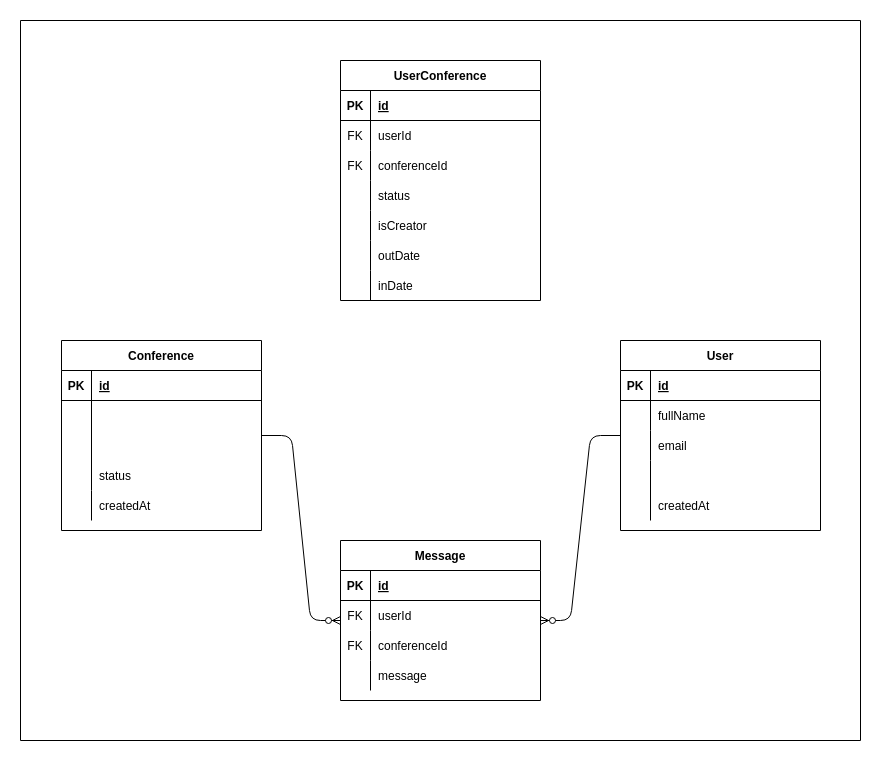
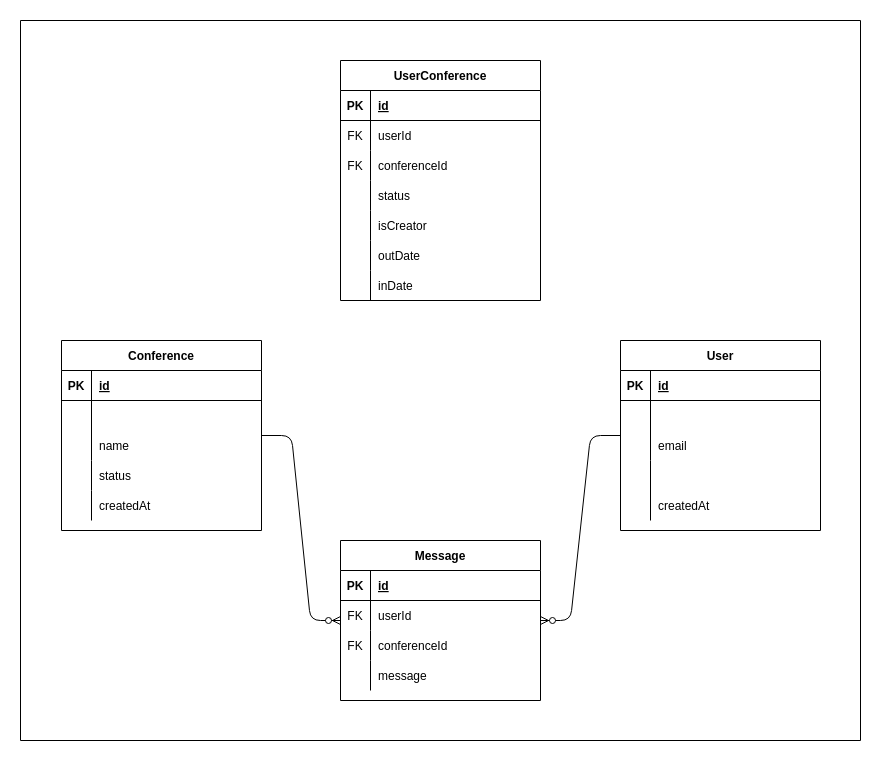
  <mxCell id="0" />
  <mxCell id="1" parent="0" />
  <mxCell id="2" value="Conference" style="shape=table;startSize=30;container=1;collapsible=1;childLayout=tableLayout;fixedRows=1;rowLines=0;fontStyle=1;align=center;resizeLast=1;" parent="1" vertex="1"><mxGeometry x="61" y="340" width="200" height="190" as="geometry" /></mxCell>
  <mxCell id="3" value="" style="shape=partialRectangle;collapsible=0;dropTarget=0;pointerEvents=0;fillColor=none;top=0;left=0;bottom=1;right=0;points=[[0,0.5],[1,0.5]];portConstraint=eastwest;" parent="2" vertex="1"><mxGeometry y="30" width="200" height="30" as="geometry" /></mxCell>
  <mxCell id="4" value="PK" style="shape=partialRectangle;connectable=0;fillColor=none;top=0;left=0;bottom=0;right=0;fontStyle=1;overflow=hidden;" parent="3" vertex="1"><mxGeometry width="30" height="30" as="geometry" /></mxCell>
  <mxCell id="5" value="id" style="shape=partialRectangle;connectable=0;fillColor=none;top=0;left=0;bottom=0;right=0;align=left;spacingLeft=6;fontStyle=5;overflow=hidden;" parent="3" vertex="1"><mxGeometry x="30" width="170" height="30" as="geometry" /></mxCell>
  <mxCell id="6" value="" style="shape=partialRectangle;collapsible=0;dropTarget=0;pointerEvents=0;fillColor=none;top=0;left=0;bottom=0;right=0;points=[[0,0.5],[1,0.5]];portConstraint=eastwest;" parent="2" vertex="1"><mxGeometry y="60" width="200" height="30" as="geometry" /></mxCell>
  <mxCell id="7" value="" style="shape=partialRectangle;connectable=0;fillColor=none;top=0;left=0;bottom=0;right=0;editable=1;overflow=hidden;" parent="6" vertex="1"><mxGeometry width="30" height="30" as="geometry" /></mxCell>
  <mxCell id="8" value="" style="shape=partialRectangle;collapsible=0;dropTarget=0;pointerEvents=0;fillColor=none;top=0;left=0;bottom=0;right=0;points=[[0,0.5],[1,0.5]];portConstraint=eastwest;" parent="2" vertex="1"><mxGeometry y="90" width="200" height="30" as="geometry" /></mxCell>
  <mxCell id="9" value="" style="shape=partialRectangle;connectable=0;fillColor=none;top=0;left=0;bottom=0;right=0;editable=1;overflow=hidden;" parent="8" vertex="1"><mxGeometry width="30" height="30" as="geometry" /></mxCell>
+ <mxCell id="10" value="name" style="shape=partialRectangle;connectable=0;fillColor=none;top=0;left=0;bottom=0;right=0;align=left;spacingLeft=6;overflow=hidden;" parent="8" vertex="1"><mxGeometry x="30" width="170" height="30" as="geometry" /></mxCell>
  <mxCell id="11" value="" style="shape=partialRectangle;collapsible=0;dropTarget=0;pointerEvents=0;fillColor=none;top=0;left=0;bottom=0;right=0;points=[[0,0.5],[1,0.5]];portConstraint=eastwest;" parent="2" vertex="1"><mxGeometry y="120" width="200" height="30" as="geometry" /></mxCell>
  <mxCell id="12" value="" style="shape=partialRectangle;connectable=0;fillColor=none;top=0;left=0;bottom=0;right=0;editable=1;overflow=hidden;" parent="11" vertex="1"><mxGeometry width="30" height="30" as="geometry" /></mxCell>
  <mxCell id="13" value="status" style="shape=partialRectangle;connectable=0;fillColor=none;top=0;left=0;bottom=0;right=0;align=left;spacingLeft=6;overflow=hidden;" parent="11" vertex="1"><mxGeometry x="30" width="170" height="30" as="geometry" /></mxCell>
  <mxCell id="14" value="" style="shape=partialRectangle;collapsible=0;dropTarget=0;pointerEvents=0;fillColor=none;top=0;left=0;bottom=0;right=0;points=[[0,0.5],[1,0.5]];portConstraint=eastwest;" parent="2" vertex="1"><mxGeometry y="150" width="200" height="30" as="geometry" /></mxCell>
  <mxCell id="15" value="" style="shape=partialRectangle;connectable=0;fillColor=none;top=0;left=0;bottom=0;right=0;editable=1;overflow=hidden;" parent="14" vertex="1"><mxGeometry width="30" height="30" as="geometry" /></mxCell>
  <mxCell id="16" value="createdAt" style="shape=partialRectangle;connectable=0;fillColor=none;top=0;left=0;bottom=0;right=0;align=left;spacingLeft=6;overflow=hidden;" parent="14" vertex="1"><mxGeometry x="30" width="170" height="30" as="geometry" /></mxCell>
  <mxCell id="17" value="UserConference" style="shape=table;startSize=30;container=1;collapsible=1;childLayout=tableLayout;fixedRows=1;rowLines=0;fontStyle=1;align=center;resizeLast=1;" parent="1" vertex="1"><mxGeometry x="340" y="60" width="200" height="240" as="geometry" /></mxCell>
  <mxCell id="18" value="" style="shape=partialRectangle;collapsible=0;dropTarget=0;pointerEvents=0;fillColor=none;top=0;left=0;bottom=1;right=0;points=[[0,0.5],[1,0.5]];portConstraint=eastwest;" parent="17" vertex="1"><mxGeometry y="30" width="200" height="30" as="geometry" /></mxCell>
  <mxCell id="19" value="PK" style="shape=partialRectangle;connectable=0;fillColor=none;top=0;left=0;bottom=0;right=0;fontStyle=1;overflow=hidden;" parent="18" vertex="1"><mxGeometry width="30" height="30" as="geometry" /></mxCell>
  <mxCell id="20" value="id" style="shape=partialRectangle;connectable=0;fillColor=none;top=0;left=0;bottom=0;right=0;align=left;spacingLeft=6;fontStyle=5;overflow=hidden;" parent="18" vertex="1"><mxGeometry x="30" width="170" height="30" as="geometry" /></mxCell>
  <mxCell id="21" value="" style="shape=partialRectangle;collapsible=0;dropTarget=0;pointerEvents=0;fillColor=none;top=0;left=0;bottom=0;right=0;points=[[0,0.5],[1,0.5]];portConstraint=eastwest;" parent="17" vertex="1"><mxGeometry y="60" width="200" height="30" as="geometry" /></mxCell>
  <mxCell id="22" value="FK" style="shape=partialRectangle;connectable=0;fillColor=none;top=0;left=0;bottom=0;right=0;editable=1;overflow=hidden;" parent="21" vertex="1"><mxGeometry width="30" height="30" as="geometry" /></mxCell>
  <mxCell id="23" value="userId" style="shape=partialRectangle;connectable=0;fillColor=none;top=0;left=0;bottom=0;right=0;align=left;spacingLeft=6;overflow=hidden;" parent="21" vertex="1"><mxGeometry x="30" width="170" height="30" as="geometry" /></mxCell>
  <mxCell id="24" value="" style="shape=partialRectangle;collapsible=0;dropTarget=0;pointerEvents=0;fillColor=none;top=0;left=0;bottom=0;right=0;points=[[0,0.5],[1,0.5]];portConstraint=eastwest;" parent="17" vertex="1"><mxGeometry y="90" width="200" height="30" as="geometry" /></mxCell>
  <mxCell id="25" value="FK" style="shape=partialRectangle;connectable=0;fillColor=none;top=0;left=0;bottom=0;right=0;editable=1;overflow=hidden;" parent="24" vertex="1"><mxGeometry width="30" height="30" as="geometry" /></mxCell>
  <mxCell id="26" value="conferenceId" style="shape=partialRectangle;connectable=0;fillColor=none;top=0;left=0;bottom=0;right=0;align=left;spacingLeft=6;overflow=hidden;fontStyle=0" parent="24" vertex="1"><mxGeometry x="30" width="170" height="30" as="geometry" /></mxCell>
  <mxCell id="27" value="" style="shape=partialRectangle;collapsible=0;dropTarget=0;pointerEvents=0;fillColor=none;top=0;left=0;bottom=0;right=0;points=[[0,0.5],[1,0.5]];portConstraint=eastwest;" parent="17" vertex="1"><mxGeometry y="120" width="200" height="30" as="geometry" /></mxCell>
  <mxCell id="28" value="" style="shape=partialRectangle;connectable=0;fillColor=none;top=0;left=0;bottom=0;right=0;editable=1;overflow=hidden;" parent="27" vertex="1"><mxGeometry width="30" height="30" as="geometry" /></mxCell>
  <mxCell id="29" value="status" style="shape=partialRectangle;connectable=0;fillColor=none;top=0;left=0;bottom=0;right=0;align=left;spacingLeft=6;overflow=hidden;" parent="27" vertex="1"><mxGeometry x="30" width="170" height="30" as="geometry" /></mxCell>
  <mxCell id="30" value="" style="shape=partialRectangle;collapsible=0;dropTarget=0;pointerEvents=0;fillColor=none;top=0;left=0;bottom=0;right=0;points=[[0,0.5],[1,0.5]];portConstraint=eastwest;" parent="17" vertex="1"><mxGeometry y="150" width="200" height="30" as="geometry" /></mxCell>
  <mxCell id="31" value="" style="shape=partialRectangle;connectable=0;fillColor=none;top=0;left=0;bottom=0;right=0;editable=1;overflow=hidden;" parent="30" vertex="1"><mxGeometry width="30" height="30" as="geometry" /></mxCell>
  <mxCell id="32" value="isCreator" style="shape=partialRectangle;connectable=0;fillColor=none;top=0;left=0;bottom=0;right=0;align=left;spacingLeft=6;overflow=hidden;" parent="30" vertex="1"><mxGeometry x="30" width="170" height="30" as="geometry" /></mxCell>
  <mxCell id="33" value="" style="shape=partialRectangle;collapsible=0;dropTarget=0;pointerEvents=0;fillColor=none;top=0;left=0;bottom=0;right=0;points=[[0,0.5],[1,0.5]];portConstraint=eastwest;" parent="17" vertex="1"><mxGeometry y="180" width="200" height="30" as="geometry" /></mxCell>
  <mxCell id="34" value="" style="shape=partialRectangle;connectable=0;fillColor=none;top=0;left=0;bottom=0;right=0;editable=1;overflow=hidden;" parent="33" vertex="1"><mxGeometry width="30" height="30" as="geometry" /></mxCell>
  <mxCell id="35" value="outDate" style="shape=partialRectangle;connectable=0;fillColor=none;top=0;left=0;bottom=0;right=0;align=left;spacingLeft=6;overflow=hidden;" parent="33" vertex="1"><mxGeometry x="30" width="170" height="30" as="geometry" /></mxCell>
  <mxCell id="36" value="" style="shape=partialRectangle;collapsible=0;dropTarget=0;pointerEvents=0;fillColor=none;top=0;left=0;bottom=0;right=0;points=[[0,0.5],[1,0.5]];portConstraint=eastwest;" parent="17" vertex="1"><mxGeometry y="210" width="200" height="30" as="geometry" /></mxCell>
  <mxCell id="37" value="" style="shape=partialRectangle;connectable=0;fillColor=none;top=0;left=0;bottom=0;right=0;editable=1;overflow=hidden;" parent="36" vertex="1"><mxGeometry width="30" height="30" as="geometry" /></mxCell>
  <mxCell id="38" value="inDate" style="shape=partialRectangle;connectable=0;fillColor=none;top=0;left=0;bottom=0;right=0;align=left;spacingLeft=6;overflow=hidden;" parent="36" vertex="1"><mxGeometry x="30" width="170" height="30" as="geometry" /></mxCell>
  <mxCell id="39" value="User" style="shape=table;startSize=30;container=1;collapsible=1;childLayout=tableLayout;fixedRows=1;rowLines=0;fontStyle=1;align=center;resizeLast=1;" parent="1" vertex="1"><mxGeometry x="620" y="340" width="200" height="190" as="geometry" /></mxCell>
  <mxCell id="40" value="" style="shape=partialRectangle;collapsible=0;dropTarget=0;pointerEvents=0;fillColor=none;top=0;left=0;bottom=1;right=0;points=[[0,0.5],[1,0.5]];portConstraint=eastwest;" parent="39" vertex="1"><mxGeometry y="30" width="200" height="30" as="geometry" /></mxCell>
  <mxCell id="41" value="PK" style="shape=partialRectangle;connectable=0;fillColor=none;top=0;left=0;bottom=0;right=0;fontStyle=1;overflow=hidden;" parent="40" vertex="1"><mxGeometry width="30" height="30" as="geometry" /></mxCell>
  <mxCell id="42" value="id" style="shape=partialRectangle;connectable=0;fillColor=none;top=0;left=0;bottom=0;right=0;align=left;spacingLeft=6;fontStyle=5;overflow=hidden;" parent="40" vertex="1"><mxGeometry x="30" width="170" height="30" as="geometry" /></mxCell>
  <mxCell id="43" value="" style="shape=partialRectangle;collapsible=0;dropTarget=0;pointerEvents=0;fillColor=none;top=0;left=0;bottom=0;right=0;points=[[0,0.5],[1,0.5]];portConstraint=eastwest;" parent="39" vertex="1"><mxGeometry y="60" width="200" height="30" as="geometry" /></mxCell>
  <mxCell id="44" value="" style="shape=partialRectangle;connectable=0;fillColor=none;top=0;left=0;bottom=0;right=0;editable=1;overflow=hidden;" parent="43" vertex="1"><mxGeometry width="30" height="30" as="geometry" /></mxCell>
- <mxCell id="45" value="fullName" style="shape=partialRectangle;connectable=0;fillColor=none;top=0;left=0;bottom=0;right=0;align=left;spacingLeft=6;overflow=hidden;" parent="43" vertex="1"><mxGeometry x="30" width="170" height="30" as="geometry" /></mxCell>
  <mxCell id="46" value="" style="shape=partialRectangle;collapsible=0;dropTarget=0;pointerEvents=0;fillColor=none;top=0;left=0;bottom=0;right=0;points=[[0,0.5],[1,0.5]];portConstraint=eastwest;" parent="39" vertex="1"><mxGeometry y="90" width="200" height="30" as="geometry" /></mxCell>
  <mxCell id="47" value="" style="shape=partialRectangle;connectable=0;fillColor=none;top=0;left=0;bottom=0;right=0;editable=1;overflow=hidden;" parent="46" vertex="1"><mxGeometry width="30" height="30" as="geometry" /></mxCell>
  <mxCell id="48" value="email" style="shape=partialRectangle;connectable=0;fillColor=none;top=0;left=0;bottom=0;right=0;align=left;spacingLeft=6;overflow=hidden;" parent="46" vertex="1"><mxGeometry x="30" width="170" height="30" as="geometry" /></mxCell>
  <mxCell id="49" value="" style="shape=partialRectangle;collapsible=0;dropTarget=0;pointerEvents=0;fillColor=none;top=0;left=0;bottom=0;right=0;points=[[0,0.5],[1,0.5]];portConstraint=eastwest;" parent="39" vertex="1"><mxGeometry y="120" width="200" height="30" as="geometry" /></mxCell>
  <mxCell id="50" value="" style="shape=partialRectangle;connectable=0;fillColor=none;top=0;left=0;bottom=0;right=0;editable=1;overflow=hidden;" parent="49" vertex="1"><mxGeometry width="30" height="30" as="geometry" /></mxCell>
  <mxCell id="51" value="" style="shape=partialRectangle;collapsible=0;dropTarget=0;pointerEvents=0;fillColor=none;top=0;left=0;bottom=0;right=0;points=[[0,0.5],[1,0.5]];portConstraint=eastwest;" parent="39" vertex="1"><mxGeometry y="150" width="200" height="30" as="geometry" /></mxCell>
  <mxCell id="52" value="" style="shape=partialRectangle;connectable=0;fillColor=none;top=0;left=0;bottom=0;right=0;editable=1;overflow=hidden;" parent="51" vertex="1"><mxGeometry width="30" height="30" as="geometry" /></mxCell>
  <mxCell id="53" value="createdAt" style="shape=partialRectangle;connectable=0;fillColor=none;top=0;left=0;bottom=0;right=0;align=left;spacingLeft=6;overflow=hidden;" parent="51" vertex="1"><mxGeometry x="30" width="170" height="30" as="geometry" /></mxCell>
  <mxCell id="54" value="Message" style="shape=table;startSize=30;container=1;collapsible=1;childLayout=tableLayout;fixedRows=1;rowLines=0;fontStyle=1;align=center;resizeLast=1;" parent="1" vertex="1"><mxGeometry x="340" y="540" width="200" height="160" as="geometry" /></mxCell>
  <mxCell id="55" value="" style="shape=partialRectangle;collapsible=0;dropTarget=0;pointerEvents=0;fillColor=none;top=0;left=0;bottom=1;right=0;points=[[0,0.5],[1,0.5]];portConstraint=eastwest;" parent="54" vertex="1"><mxGeometry y="30" width="200" height="30" as="geometry" /></mxCell>
  <mxCell id="56" value="PK" style="shape=partialRectangle;connectable=0;fillColor=none;top=0;left=0;bottom=0;right=0;fontStyle=1;overflow=hidden;" parent="55" vertex="1"><mxGeometry width="30" height="30" as="geometry" /></mxCell>
  <mxCell id="57" value="id" style="shape=partialRectangle;connectable=0;fillColor=none;top=0;left=0;bottom=0;right=0;align=left;spacingLeft=6;fontStyle=5;overflow=hidden;" parent="55" vertex="1"><mxGeometry x="30" width="170" height="30" as="geometry" /></mxCell>
  <mxCell id="58" value="" style="shape=partialRectangle;collapsible=0;dropTarget=0;pointerEvents=0;fillColor=none;top=0;left=0;bottom=0;right=0;points=[[0,0.5],[1,0.5]];portConstraint=eastwest;" parent="54" vertex="1"><mxGeometry y="60" width="200" height="30" as="geometry" /></mxCell>
  <mxCell id="59" value="FK" style="shape=partialRectangle;connectable=0;fillColor=none;top=0;left=0;bottom=0;right=0;editable=1;overflow=hidden;" parent="58" vertex="1"><mxGeometry width="30" height="30" as="geometry" /></mxCell>
  <mxCell id="60" value="userId" style="shape=partialRectangle;connectable=0;fillColor=none;top=0;left=0;bottom=0;right=0;align=left;spacingLeft=6;overflow=hidden;" parent="58" vertex="1"><mxGeometry x="30" width="170" height="30" as="geometry" /></mxCell>
  <mxCell id="61" value="" style="shape=partialRectangle;collapsible=0;dropTarget=0;pointerEvents=0;fillColor=none;top=0;left=0;bottom=0;right=0;points=[[0,0.5],[1,0.5]];portConstraint=eastwest;" parent="54" vertex="1"><mxGeometry y="90" width="200" height="30" as="geometry" /></mxCell>
  <mxCell id="62" value="FK" style="shape=partialRectangle;connectable=0;fillColor=none;top=0;left=0;bottom=0;right=0;editable=1;overflow=hidden;" parent="61" vertex="1"><mxGeometry width="30" height="30" as="geometry" /></mxCell>
  <mxCell id="63" value="conferenceId" style="shape=partialRectangle;connectable=0;fillColor=none;top=0;left=0;bottom=0;right=0;align=left;spacingLeft=6;overflow=hidden;" parent="61" vertex="1"><mxGeometry x="30" width="170" height="30" as="geometry" /></mxCell>
  <mxCell id="64" value="" style="shape=partialRectangle;collapsible=0;dropTarget=0;pointerEvents=0;fillColor=none;top=0;left=0;bottom=0;right=0;points=[[0,0.5],[1,0.5]];portConstraint=eastwest;" parent="54" vertex="1"><mxGeometry y="120" width="200" height="30" as="geometry" /></mxCell>
  <mxCell id="65" value="" style="shape=partialRectangle;connectable=0;fillColor=none;top=0;left=0;bottom=0;right=0;editable=1;overflow=hidden;" parent="64" vertex="1"><mxGeometry width="30" height="30" as="geometry" /></mxCell>
  <mxCell id="66" value="message" style="shape=partialRectangle;connectable=0;fillColor=none;top=0;left=0;bottom=0;right=0;align=left;spacingLeft=6;overflow=hidden;" parent="64" vertex="1"><mxGeometry x="30" width="170" height="30" as="geometry" /></mxCell>
  <mxCell id="67" value="" style="edgeStyle=entityRelationEdgeStyle;fontSize=12;html=1;endArrow=ERzeroToMany;endFill=1;" parent="1" source="2" target="54" edge="1"><mxGeometry width="100" height="100" relative="1" as="geometry"><mxPoint x="310" y="480" as="sourcePoint" /><mxPoint x="410" y="380" as="targetPoint" /></mxGeometry></mxCell>
  <mxCell id="68" value="" style="edgeStyle=entityRelationEdgeStyle;fontSize=12;html=1;endArrow=ERzeroToMany;endFill=1;" parent="1" source="39" target="54" edge="1"><mxGeometry width="100" height="100" relative="1" as="geometry"><mxPoint x="310" y="480" as="sourcePoint" /><mxPoint x="410" y="380" as="targetPoint" /></mxGeometry></mxCell>
  <mxCell id="69" value="" style="swimlane;startSize=0;" parent="1" vertex="1"><mxGeometry x="20" y="20" width="840" height="720" as="geometry" /></mxCell>
